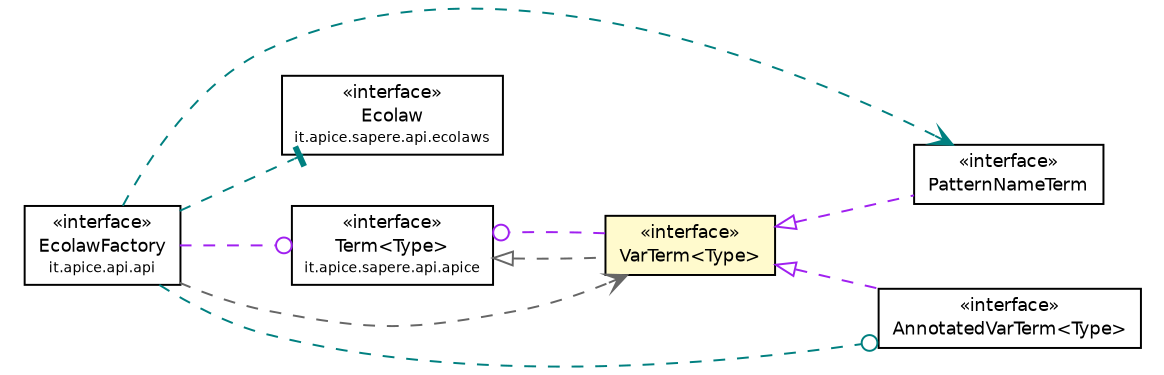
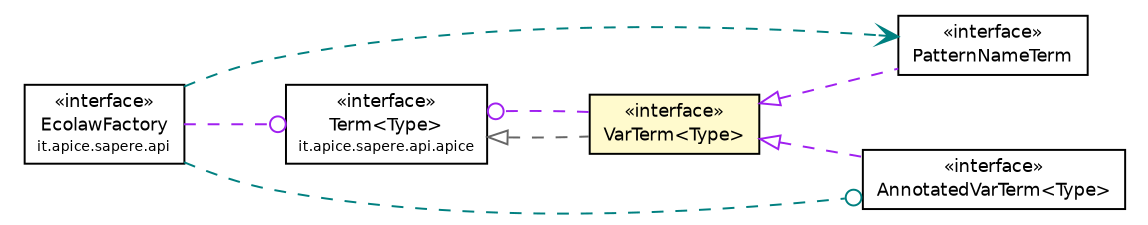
  digraph {
    rankdir=LR
    node [fontcolor=black fontname=Helvetica fontsize=9.0 shape=plaintext]
    edge [color=purple fontcolor=black fontname=Helvetica fontsize=10.0 headport=p labelfontname=Helvetica labelfontsize=10 style=dashed tailport=p]
-   n1 [label=<<table border="0" cellborder="1" cellspacing="0" cellpadding="2" port="p" href="../../EcolawFactory.html"> 		<tr><td><table border="0" cellspacing="0" cellpadding="1"> 			<tr><td> &laquo;interface&raquo; </td></tr> 			<tr><td> EcolawFactory </td></tr> 			<tr><td><font point-size="7.0"> it.apice.api.api </font></td></tr> 		</table></td></tr> 		</table>>]
+   n1 [label=<<table border="0" cellborder="1" cellspacing="0" cellpadding="2" port="p" href="../../EcolawFactory.html"> 		<tr><td><table border="0" cellspacing="0" cellpadding="1"> 			<tr><td> &laquo;interface&raquo; </td></tr> 			<tr><td> EcolawFactory </td></tr> 			<tr><td><font point-size="7.0"> it.apice.sapere.api </font></td></tr> 		</table></td></tr> 		</table>>]
    n2 [label=<<table border="0" cellborder="1" cellspacing="0" cellpadding="2" port="p" href="../Term.html"> 		<tr><td><table border="0" cellspacing="0" cellpadding="1"> 			<tr><td> &laquo;interface&raquo; </td></tr> 			<tr><td> Term&lt;Type&gt; </td></tr> 			<tr><td><font point-size="7.0"> it.apice.sapere.api.apice </font></td></tr> 		</table></td></tr> 		</table>>]
-   n3 [label=<<table border="0" cellborder="1" cellspacing="0" cellpadding="2" port="p" href="../Ecolaw.html"> 		<tr><td><table border="0" cellspacing="0" cellpadding="1"> 			<tr><td> &laquo;interface&raquo; </td></tr> 			<tr><td> Ecolaw </td></tr> 			<tr><td><font point-size="7.0"> it.apice.sapere.api.ecolaws </font></td></tr> 		</table></td></tr> 		</table>>]
    n4 [label=<<table border="0" cellborder="1" cellspacing="0" cellpadding="2" port="p" bgcolor="lemonChiffon" href="./VarTerm.html"> 		<tr><td><table border="0" cellspacing="0" cellpadding="1"> 			<tr><td> &laquo;interface&raquo; </td></tr> 			<tr><td> VarTerm&lt;Type&gt; </td></tr> 		</table></td></tr> 		</table>>]
    n5 [label=<<table border="0" cellborder="1" cellspacing="0" cellpadding="2" port="p" href="./PatternNameTerm.html"> 		<tr><td><table border="0" cellspacing="0" cellpadding="1"> 			<tr><td> &laquo;interface&raquo; </td></tr> 			<tr><td> PatternNameTerm </td></tr> 		</table></td></tr> 		</table>>]
    n6 [label=<<table border="0" cellborder="1" cellspacing="0" cellpadding="2" port="p" href="./AnnotatedVarTerm.html"> 		<tr><td><table border="0" cellspacing="0" cellpadding="1"> 			<tr><td> &laquo;interface&raquo; </td></tr> 			<tr><td> AnnotatedVarTerm&lt;Type&gt; </td></tr> 		</table></td></tr> 		</table>>]
    n1 -> n2 [arrowhead=odot]
-   n1 -> n3 [arrowhead=tee color=teal]
-   n1 -> n4 [arrowhead=vee color=gray40]
    n1 -> n5 [arrowhead=vee color=teal]
    n1 -> n6 [arrowhead=odot color=teal]
    n2 -> n4 [arrowtail=empty color=gray40 dir=back fontsize=10 fontcolor=""]
    n4 -> n2 [arrowhead=odot]
    n4 -> n5 [arrowtail=empty dir=back fontsize=10 fontcolor=""]
    n4 -> n6 [arrowtail=empty dir=back fontsize=10 fontcolor=""]
  }
